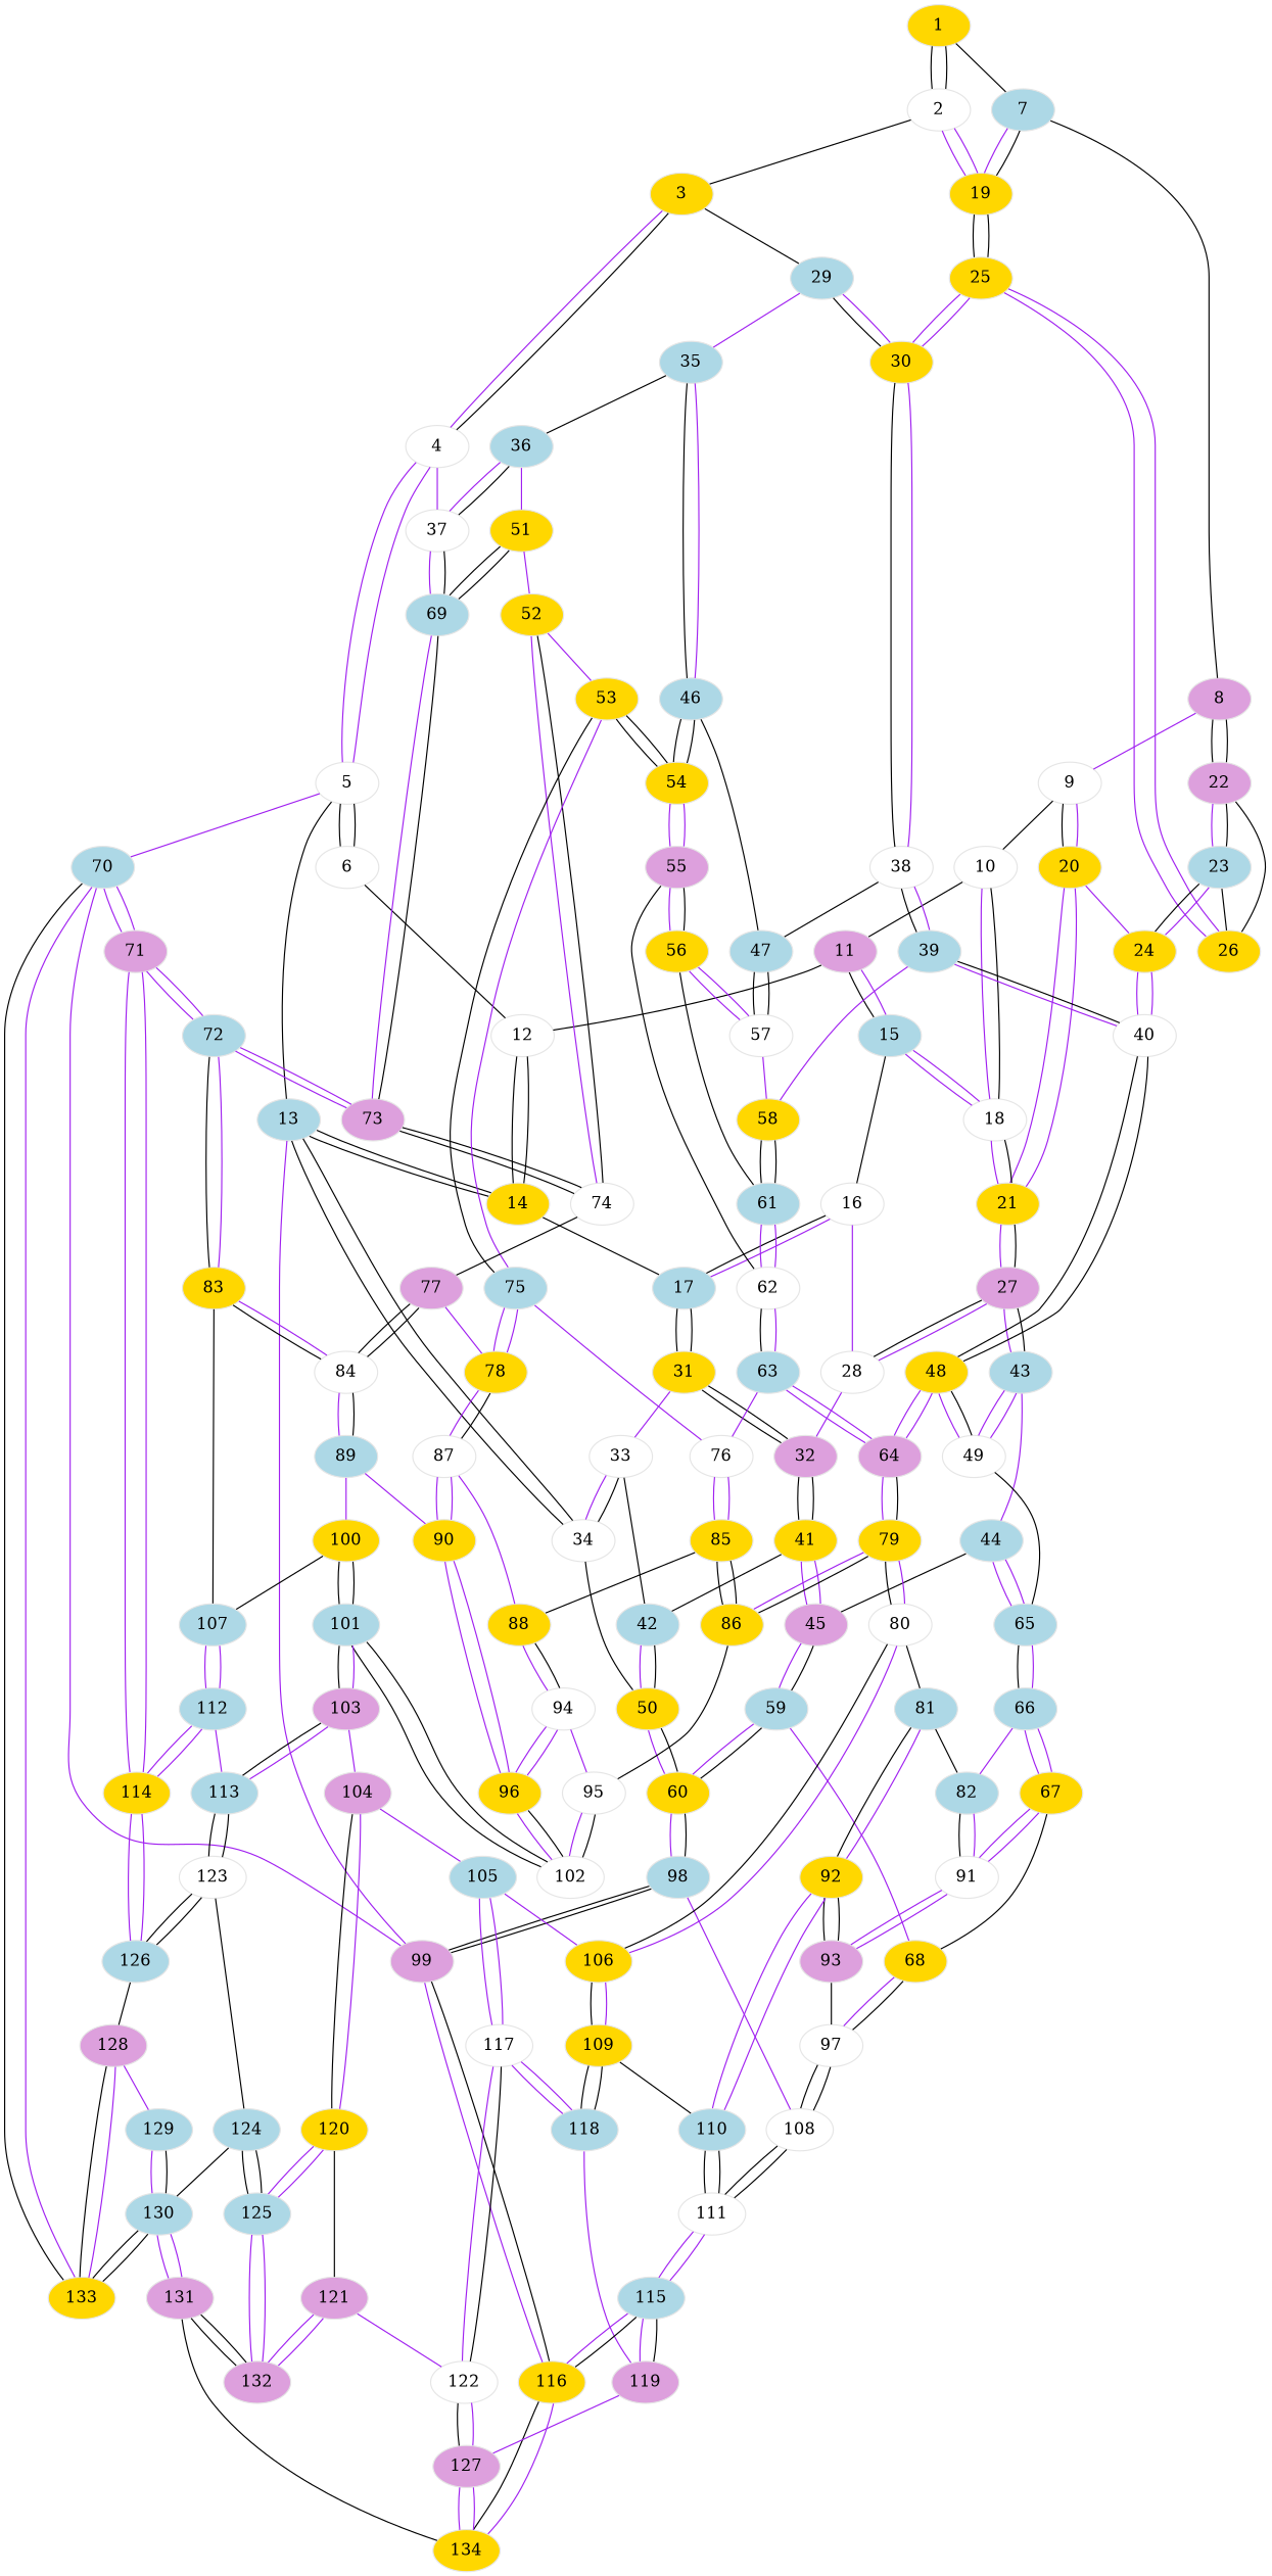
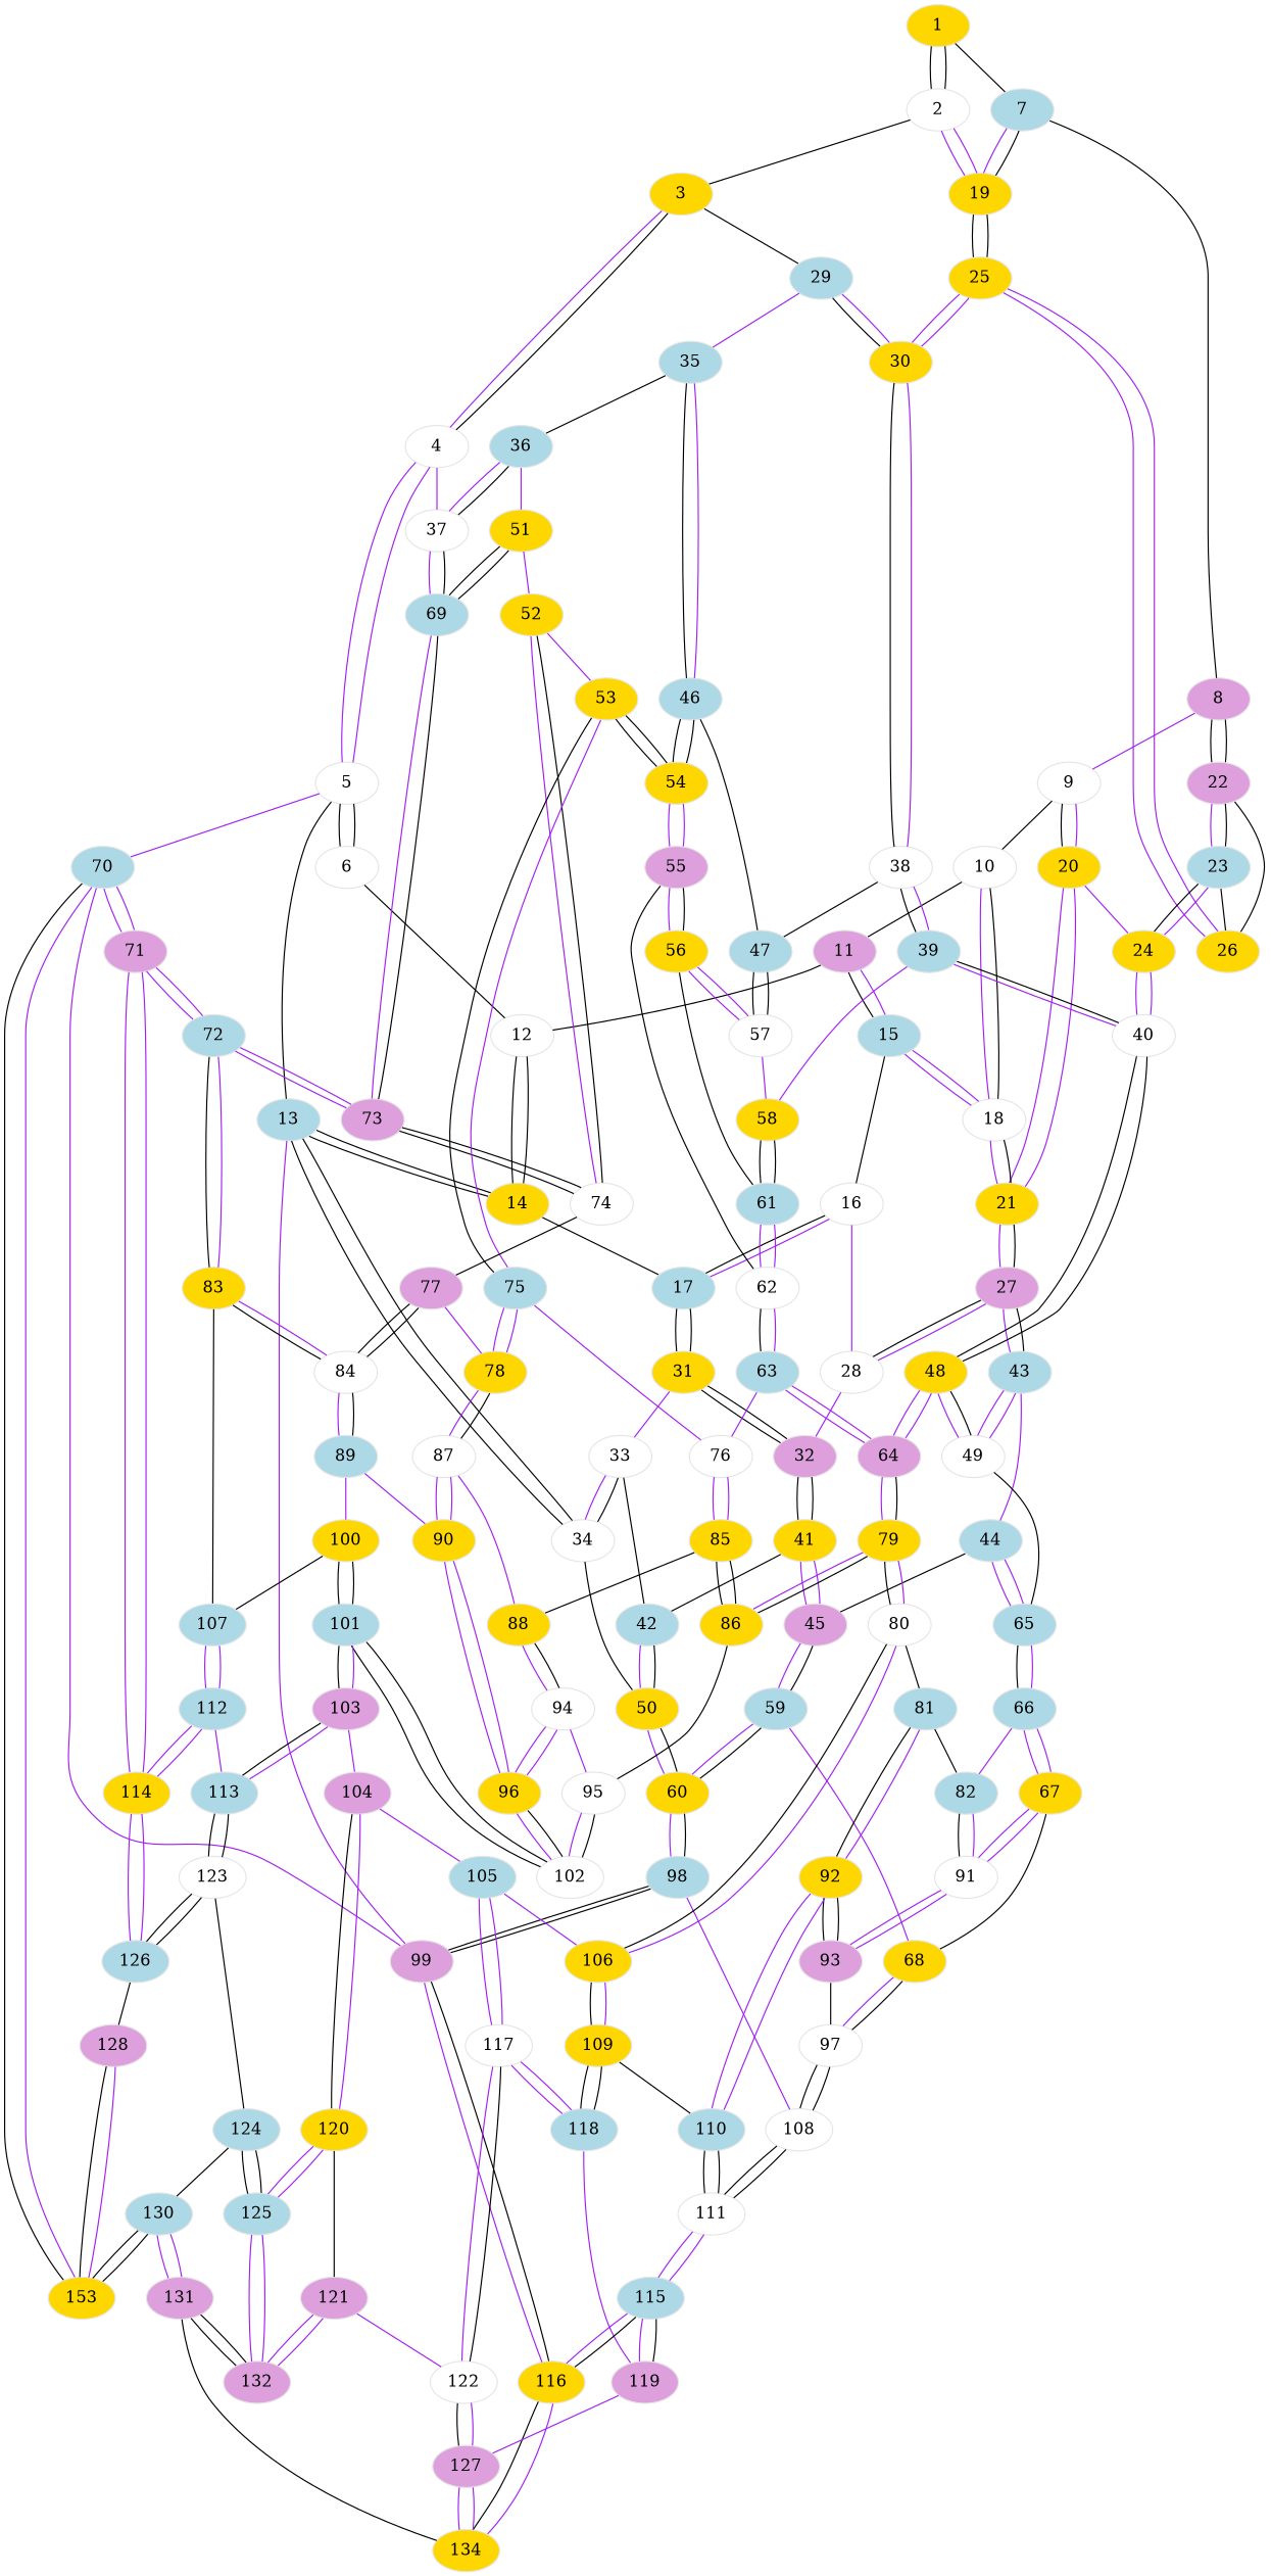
  graph {
    node [color=gray90 fillcolor=gold style=filled]
    edge [color=purple]
    2 [fillcolor=white]
    1
    7 [fillcolor=lightblue]
    3
    19
    8 [fillcolor=plum]
    4 [fillcolor=white]
    29 [fillcolor=lightblue]
    25
    5 [fillcolor=white]
    37 [fillcolor=white]
    30
    35 [fillcolor=lightblue]
    6 [fillcolor=white]
    13 [fillcolor=lightblue]
    70 [fillcolor=lightblue]
    69 [fillcolor=lightblue]
    12 [fillcolor=white]
    14
    34 [fillcolor=white]
    99 [fillcolor=plum]
    71 [fillcolor=plum]
-   133
+   133 [label=153]
    9 [fillcolor=white]
    22 [fillcolor=plum]
    10 [fillcolor=white]
    20
    23 [fillcolor=lightblue]
    26
    11 [fillcolor=plum]
    18 [fillcolor=white]
    21
    24
    15 [fillcolor=lightblue]
    16 [fillcolor=white]
    17 [fillcolor=lightblue]
    50
    116
    31
    28 [fillcolor=white]
    32 [fillcolor=plum]
    33 [fillcolor=white]
    27 [fillcolor=plum]
    40 [fillcolor=white]
    43 [fillcolor=lightblue]
    48
    38 [fillcolor=white]
    44 [fillcolor=lightblue]
    49 [fillcolor=white]
    41
    36 [fillcolor=lightblue]
    46 [fillcolor=lightblue]
    39 [fillcolor=lightblue]
    47 [fillcolor=lightblue]
    42 [fillcolor=lightblue]
    45 [fillcolor=plum]
    60
    51
    54
    52
    73 [fillcolor=plum]
    58
    57 [fillcolor=white]
    61 [fillcolor=lightblue]
    64 [fillcolor=plum]
    59 [fillcolor=lightblue]
    65 [fillcolor=lightblue]
    66 [fillcolor=lightblue]
    68
    55 [fillcolor=plum]
    79
    98 [fillcolor=lightblue]
    53
    74 [fillcolor=white]
    75 [fillcolor=lightblue]
    77 [fillcolor=plum]
    76 [fillcolor=white]
    78
    56
    62 [fillcolor=white]
    63 [fillcolor=lightblue]
    97 [fillcolor=white]
    108 [fillcolor=white]
    85
    80 [fillcolor=white]
    86
    67
    82 [fillcolor=lightblue]
    91 [fillcolor=white]
    93 [fillcolor=plum]
    72 [fillcolor=lightblue]
    114
    83
    126 [fillcolor=lightblue]
    84 [fillcolor=white]
    107 [fillcolor=lightblue]
    87 [fillcolor=white]
    88
    89 [fillcolor=lightblue]
    90
    81 [fillcolor=lightblue]
    106
    95 [fillcolor=white]
    92
    109
    110 [fillcolor=lightblue]
    112 [fillcolor=lightblue]
    100
    94 [fillcolor=white]
    102 [fillcolor=white]
    96
    101 [fillcolor=lightblue]
    111 [fillcolor=white]
    134
    103 [fillcolor=plum]
    104 [fillcolor=plum]
    113 [fillcolor=lightblue]
    105 [fillcolor=lightblue]
    120
    123 [fillcolor=white]
    117 [fillcolor=white]
    121 [fillcolor=plum]
    125 [fillcolor=lightblue]
    118 [fillcolor=lightblue]
    122 [fillcolor=white]
    115 [fillcolor=lightblue]
    119 [fillcolor=plum]
    124 [fillcolor=lightblue]
    128 [fillcolor=plum]
    127 [fillcolor=plum]
    132 [fillcolor=plum]
    130 [fillcolor=lightblue]
-   129 [fillcolor=lightblue]
    131 [fillcolor=plum]
    2 -- 3 [color=black]
    2 -- 19
    2 -- 19
    1 -- 2 [color=black]
    1 -- 2 [color=black]
    1 -- 7 [color=black]
    7 -- 19
    7 -- 19 [color=black]
    7 -- 8 [color=black]
    3 -- 4
    3 -- 4 [color=black]
    3 -- 29 [color=black]
    19 -- 25 [color=black]
    19 -- 25 [color=black]
    8 -- 9
    8 -- 22 [color=black]
    8 -- 22 [color=black]
    4 -- 5
    4 -- 5
    4 -- 37
    29 -- 30 [color=black]
    29 -- 30
    29 -- 35
    25 -- 30
    25 -- 30
    25 -- 26
    25 -- 26
    5 -- 6 [color=black]
    5 -- 6 [color=black]
    5 -- 13 [color=black]
    5 -- 70
    37 -- 69
    37 -- 69 [color=black]
    30 -- 38 [color=black]
    30 -- 38
    35 -- 36 [color=black]
    35 -- 46 [color=black]
    35 -- 46
    6 -- 12 [color=black]
    13 -- 14 [color=black]
    13 -- 14 [color=black]
    13 -- 34 [color=black]
    13 -- 34 [color=black]
    13 -- 99
    70 -- 99
    70 -- 71
    70 -- 71
    70 -- 133 [color=black]
    70 -- 133
    69 -- 73
    69 -- 73 [color=black]
    12 -- 14 [color=black]
    12 -- 14 [color=black]
    14 -- 17 [color=black]
    34 -- 50 [color=black]
    99 -- 116
    99 -- 116 [color=black]
    71 -- 72
    71 -- 72
    71 -- 114
    71 -- 114
    9 -- 10 [color=black]
    9 -- 20 [color=black]
    9 -- 20
    22 -- 23
    22 -- 23 [color=black]
    22 -- 26 [color=black]
    10 -- 11 [color=black]
    10 -- 18
    10 -- 18 [color=black]
    20 -- 21
    20 -- 21
    20 -- 24
    23 -- 26 [color=black]
    23 -- 24 [color=black]
    23 -- 24
    11 -- 12 [color=black]
    11 -- 15 [color=black]
    11 -- 15
    18 -- 21
    18 -- 21 [color=black]
    21 -- 27
    21 -- 27 [color=black]
    24 -- 40
    24 -- 40
    15 -- 18
    15 -- 18
    15 -- 16 [color=black]
    16 -- 17 [color=black]
    16 -- 17
    16 -- 28
    17 -- 31 [color=black]
    17 -- 31 [color=black]
    50 -- 60
    50 -- 60 [color=black]
    116 -- 134 [color=black]
    116 -- 134
    31 -- 32 [color=black]
    31 -- 32 [color=black]
    31 -- 33
    28 -- 32
    32 -- 41 [color=black]
    32 -- 41 [color=black]
    33 -- 34
    33 -- 34 [color=black]
    33 -- 42 [color=black]
    27 -- 28 [color=black]
    27 -- 28
    27 -- 43
    27 -- 43 [color=black]
    40 -- 48 [color=black]
    40 -- 48 [color=black]
    43 -- 44
    43 -- 49
    43 -- 49
    48 -- 49
    48 -- 49 [color=black]
    48 -- 64
    48 -- 64
    38 -- 39 [color=black]
    38 -- 39
    38 -- 47 [color=black]
    44 -- 45 [color=black]
    44 -- 65
    44 -- 65
    49 -- 65 [color=black]
    41 -- 42 [color=black]
    41 -- 45
    41 -- 45
    36 -- 37
    36 -- 37 [color=black]
    36 -- 51
    46 -- 47 [color=black]
    46 -- 54 [color=black]
    46 -- 54 [color=black]
    39 -- 40
    39 -- 40 [color=black]
    39 -- 58
    47 -- 57 [color=black]
    47 -- 57 [color=black]
    42 -- 50
    42 -- 50 [color=black]
    45 -- 59
    45 -- 59 [color=black]
    60 -- 98
    60 -- 98 [color=black]
    51 -- 69 [color=black]
    51 -- 69 [color=black]
    51 -- 52
    54 -- 55
    54 -- 55
    52 -- 53
    52 -- 74
    52 -- 74 [color=black]
    73 -- 74 [color=black]
    73 -- 74 [color=black]
    58 -- 61 [color=black]
    58 -- 61 [color=black]
    57 -- 58
    61 -- 62
    61 -- 62
    64 -- 79
    64 -- 79 [color=black]
    59 -- 60
    59 -- 60 [color=black]
    59 -- 68
    65 -- 66 [color=black]
    65 -- 66
    66 -- 67
    66 -- 67
    66 -- 82
    68 -- 97
    68 -- 97 [color=black]
    55 -- 56
    55 -- 56 [color=black]
    55 -- 62 [color=black]
    79 -- 80 [color=black]
    79 -- 80
    79 -- 86
    79 -- 86 [color=black]
    98 -- 99 [color=black]
    98 -- 99 [color=black]
    98 -- 108
    53 -- 54 [color=black]
    53 -- 54 [color=black]
    53 -- 75 [color=black]
    53 -- 75
    74 -- 77 [color=black]
    75 -- 76
    75 -- 78
    75 -- 78
    77 -- 78
    77 -- 84 [color=black]
    77 -- 84 [color=black]
    76 -- 85
    76 -- 85
    78 -- 87
    78 -- 87 [color=black]
    56 -- 57
    56 -- 57
    56 -- 61 [color=black]
    62 -- 63 [color=black]
    62 -- 63
    63 -- 64
    63 -- 64
    63 -- 76
    97 -- 108 [color=black]
    97 -- 108 [color=black]
    108 -- 111 [color=black]
    108 -- 111 [color=black]
    85 -- 86 [color=black]
    85 -- 86 [color=black]
    85 -- 88 [color=black]
    80 -- 81 [color=black]
    80 -- 106 [color=black]
    80 -- 106
    86 -- 95 [color=black]
    67 -- 68 [color=black]
    67 -- 91
    67 -- 91
    82 -- 91 [color=black]
    82 -- 91
    91 -- 93
    91 -- 93
    93 -- 97 [color=black]
    72 -- 73
    72 -- 73
    72 -- 83 [color=black]
    72 -- 83
    114 -- 126
    114 -- 126
    83 -- 84 [color=black]
    83 -- 84
    83 -- 107 [color=black]
    126 -- 128 [color=black]
    84 -- 89
    84 -- 89 [color=black]
    107 -- 112
    107 -- 112
    87 -- 88
    87 -- 90
    87 -- 90
    88 -- 94
    88 -- 94 [color=black]
    89 -- 90
    89 -- 100
    90 -- 96
    90 -- 96
    81 -- 82 [color=black]
    81 -- 92 [color=black]
    81 -- 92
    106 -- 109 [color=black]
    106 -- 109
    95 -- 102
    95 -- 102 [color=black]
    92 -- 93 [color=black]
    92 -- 93 [color=black]
    92 -- 110
    92 -- 110
    109 -- 110 [color=black]
    109 -- 118 [color=black]
    109 -- 118 [color=black]
    110 -- 111 [color=black]
    110 -- 111 [color=black]
    112 -- 114
    112 -- 114
    112 -- 113
    100 -- 107 [color=black]
    100 -- 101 [color=black]
    100 -- 101 [color=black]
    94 -- 95
    94 -- 96
    94 -- 96
    96 -- 102
    96 -- 102 [color=black]
    101 -- 102 [color=black]
    101 -- 102 [color=black]
    101 -- 103 [color=black]
    101 -- 103
    111 -- 115
    111 -- 115
    103 -- 104
    103 -- 113 [color=black]
    103 -- 113
    104 -- 105
    104 -- 120 [color=black]
    104 -- 120
    113 -- 123 [color=black]
    113 -- 123 [color=black]
    105 -- 106
    105 -- 117
    105 -- 117
    120 -- 121 [color=black]
    120 -- 125
    120 -- 125
    123 -- 126 [color=black]
    123 -- 126 [color=black]
    123 -- 124 [color=black]
    117 -- 118
    117 -- 118
    117 -- 122
    117 -- 122 [color=black]
    121 -- 122
    121 -- 132
    121 -- 132
    125 -- 132
    125 -- 132
    118 -- 119
    122 -- 127 [color=black]
    122 -- 127
    115 -- 116
    115 -- 116 [color=black]
    115 -- 119
    115 -- 119 [color=black]
    119 -- 127
    124 -- 125 [color=black]
    124 -- 125 [color=black]
    124 -- 130 [color=black]
    128 -- 133 [color=black]
    128 -- 133
-   128 -- 129
    127 -- 134
    127 -- 134
    130 -- 133 [color=black]
    130 -- 133 [color=black]
    130 -- 131
    130 -- 131
-   129 -- 130
-   129 -- 130 [color=black]
    131 -- 134 [color=black]
    131 -- 132 [color=black]
    131 -- 132 [color=black]
  }
